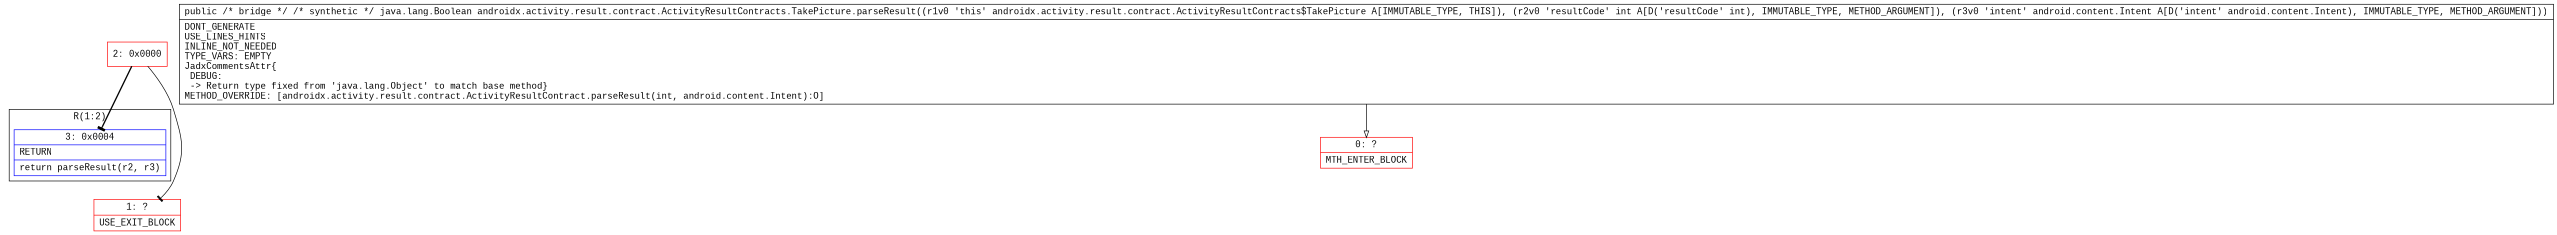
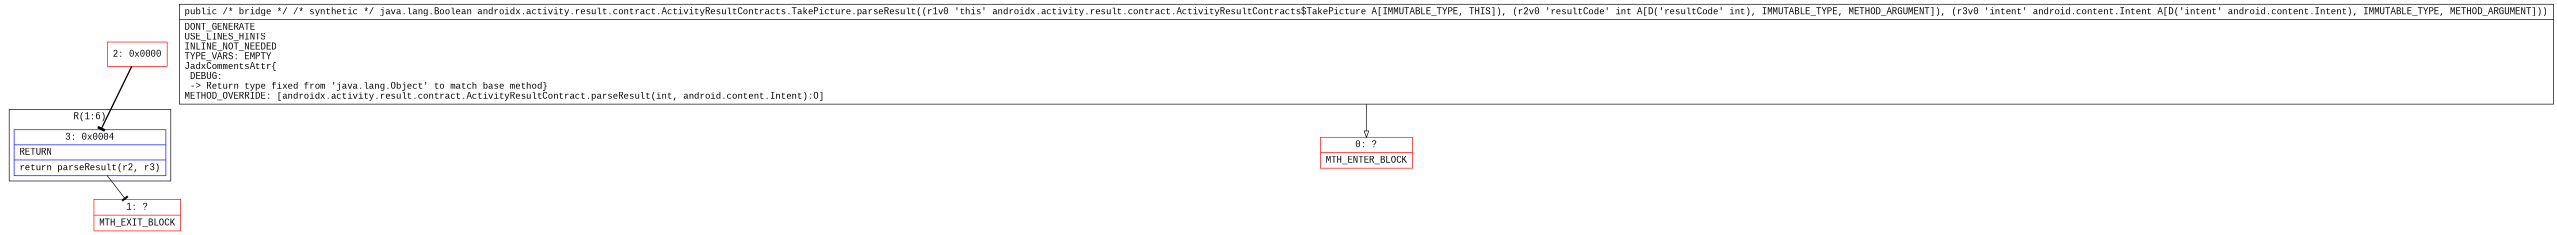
  digraph {
    fontname="Liberation Mono"
    node [color=red fontname="Liberation Mono" shape=record]
    edge [arrowhead=tee fontname="Liberation Mono" style=solid]
    n1 [color=blue label="{3\:\ 0x0004|RETURN\l|return parseResult(r2, r3)\l}"]
-   n2 [label="{1\:\ ?|USE_EXIT_BLOCK\l}"]
+   n2 [label="{1\:\ ?|MTH_EXIT_BLOCK\l}"]
    n3 [label="{0\:\ ?|MTH_ENTER_BLOCK\l}"]
    n4 [label="{2\:\ 0x0000}"]
    n5 [label="{public \/* bridge *\/ \/* synthetic *\/ java.lang.Boolean androidx.activity.result.contract.ActivityResultContracts.TakePicture.parseResult((r1v0 'this' androidx.activity.result.contract.ActivityResultContracts$TakePicture A[IMMUTABLE_TYPE, THIS]), (r2v0 'resultCode' int A[D('resultCode' int), IMMUTABLE_TYPE, METHOD_ARGUMENT]), (r3v0 'intent' android.content.Intent A[D('intent' android.content.Intent), IMMUTABLE_TYPE, METHOD_ARGUMENT]))  | DONT_GENERATE\lUSE_LINES_HINTS\lINLINE_NOT_NEEDED\lTYPE_VARS: EMPTY\lJadxCommentsAttr\{\l DEBUG: \l \-\> Return type fixed from 'java.lang.Object' to match base method\}\lMETHOD_OVERRIDE: [androidx.activity.result.contract.ActivityResultContract.parseResult(int, android.content.Intent):O]\l}" color=""]
    subgraph cluster_1 {
-     label="R(1:2)"
+     label="R(1:6)"
      n1
    }
-   n4 -> n2
+   n1 -> n2
    n4 -> n1 [style=bold]
    n5 -> n3 [arrowhead=onormal]
  }
